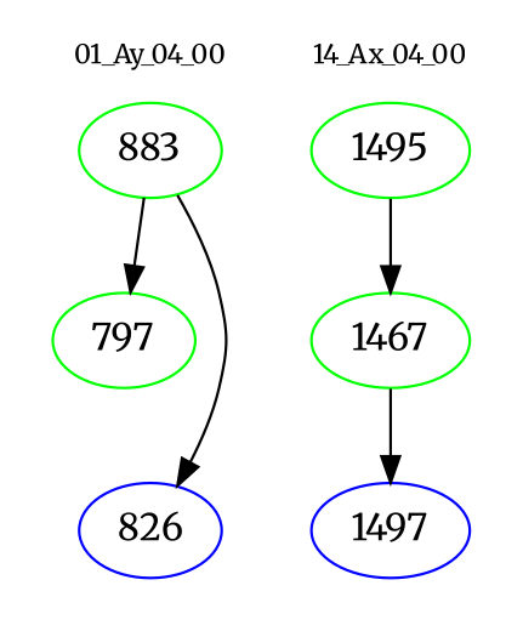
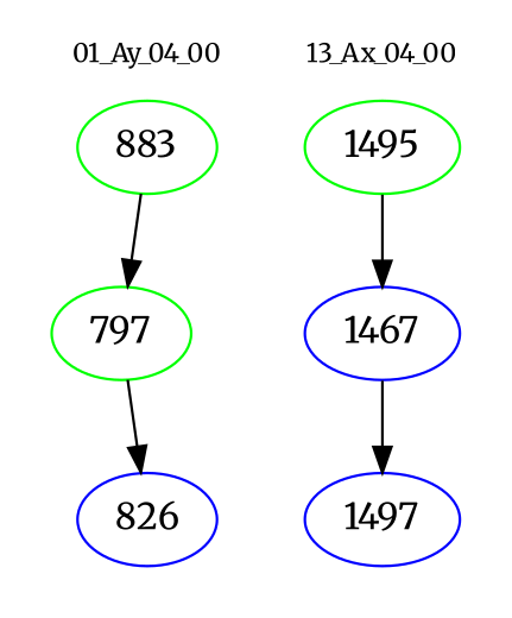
  digraph {
    fontname=Merriweather
    node [color=green fontname=Merriweather]
    edge [color=black fontname=Merriweather]
    n1 [label=883]
    n2 [label=797]
    n3 [color=blue label=826]
    n4 [label=1495]
-   n5 [label=1467]
+   n5 [color=blue label=1467]
    n6 [color=blue label=1497]
    subgraph cluster_1 {
      color=white
      fontsize=10
      label="01_Ay_04_00"
      n1
      n2
      n3
    }
    subgraph cluster_2 {
      color=white
      fontsize=10
-     label="14_Ax_04_00"
+     label="13_Ax_04_00"
      n4
      n5
      n6
    }
    n1 -> n2
-   n1 -> n3
+   n2 -> n3
    n4 -> n5
    n5 -> n6
  }
